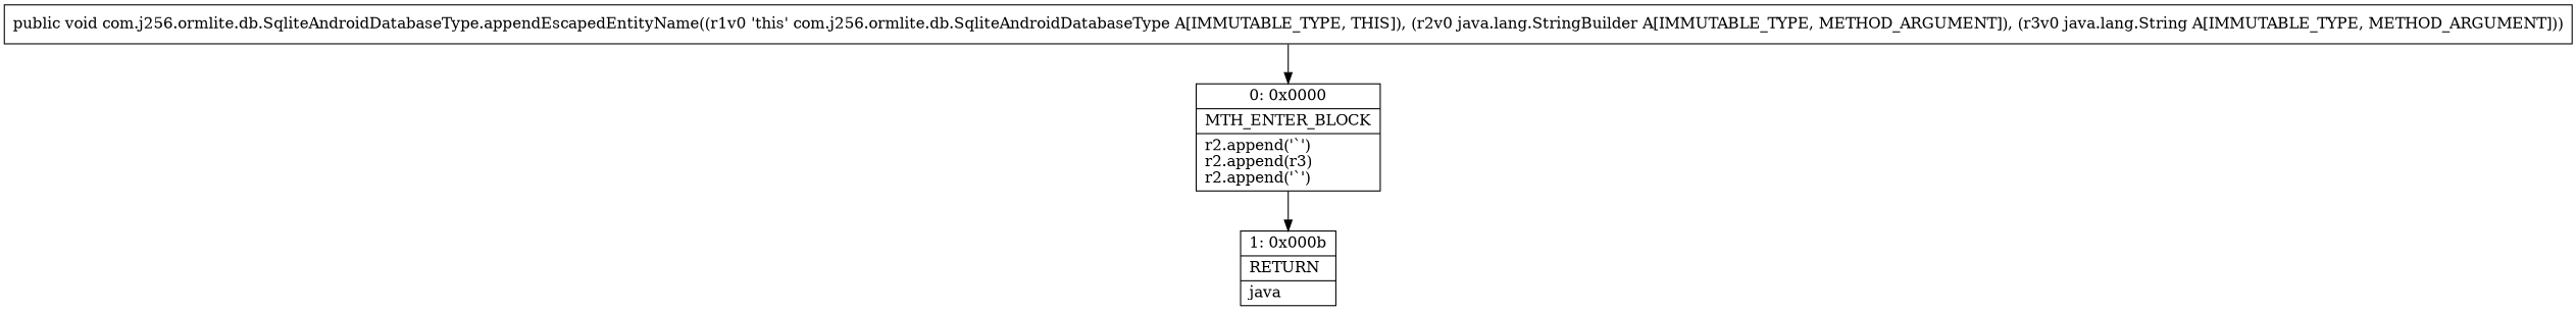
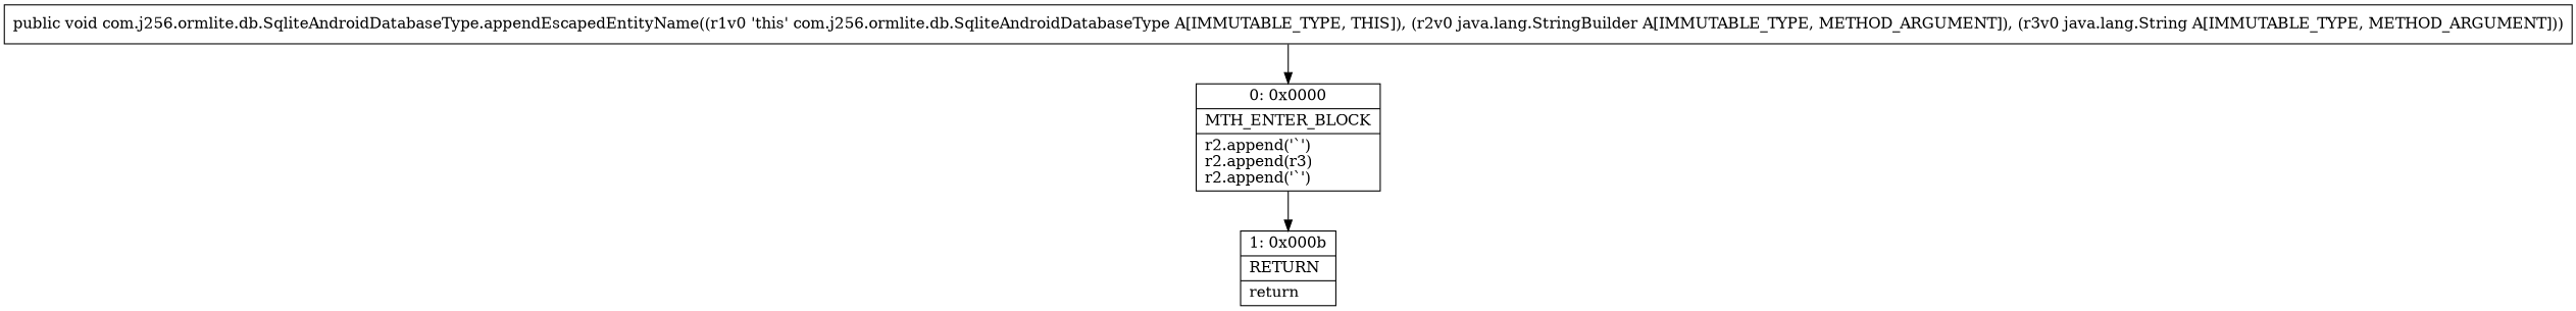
  digraph {
    node [shape=record]
    n1 [label="{0\:\ 0x0000|MTH_ENTER_BLOCK\l|r2.append('`')\lr2.append(r3)\lr2.append('`')\l}"]
-   n2 [label="{1\:\ 0x000b|RETURN\l|java\l}"]
+   n2 [label="{1\:\ 0x000b|RETURN\l|return\l}"]
    n3 [label="{public void com.j256.ormlite.db.SqliteAndroidDatabaseType.appendEscapedEntityName((r1v0 'this' com.j256.ormlite.db.SqliteAndroidDatabaseType A[IMMUTABLE_TYPE, THIS]), (r2v0 java.lang.StringBuilder A[IMMUTABLE_TYPE, METHOD_ARGUMENT]), (r3v0 java.lang.String A[IMMUTABLE_TYPE, METHOD_ARGUMENT])) }"]
    n1 -> n2
    n3 -> n1
  }
